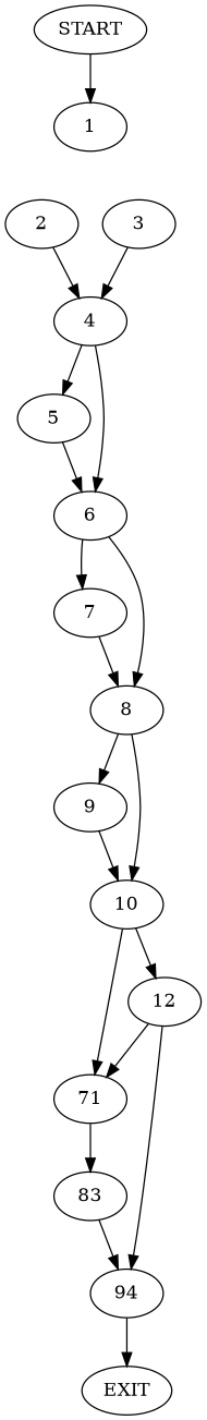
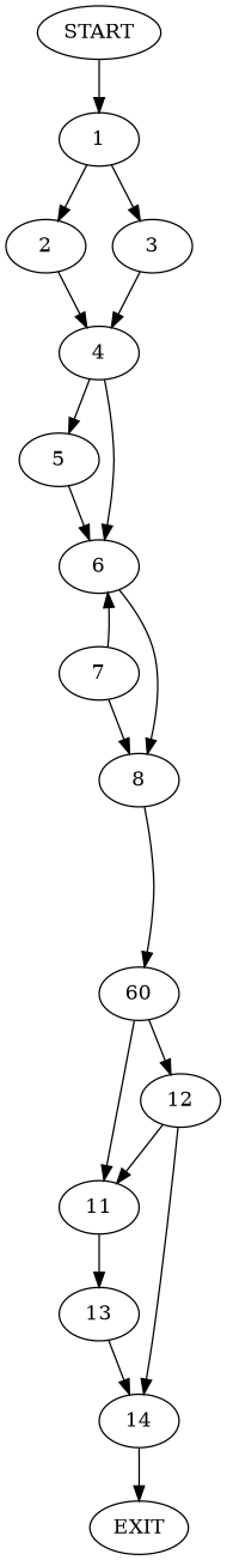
  digraph {
    n1 [label=START]
    1
    2
    3
    n5 [label=EXIT]
    4
    5
    6
    7
    8
-   9
-   10
-   11 [label=71]
+   10 [label=60]
+   11
    12
-   13 [label=83]
-   14 [label=94]
+   13
+   14
    n1 -> 1
+   1 -> 2
+   1 -> 3
    2 -> 4
    3 -> 4
    4 -> 5
    4 -> 6
    5 -> 6
-   6 -> 7
+   7 -> 6
    6 -> 8
    7 -> 8
-   8 -> 9
    8 -> 10
-   9 -> 10
    10 -> 11
    10 -> 12
    11 -> 13
    12 -> 11
    12 -> 14
    13 -> 14
    14 -> n5
  }
